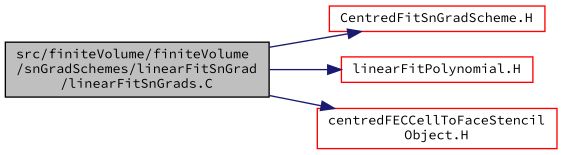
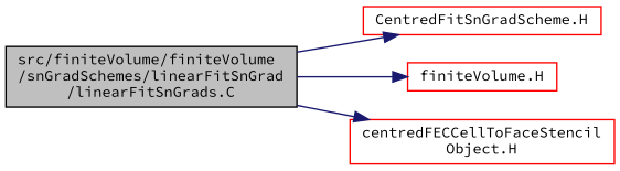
  digraph {
    rankdir=LR
    fontname="Source Code Pro"
    node [color=red fontname="Source Code Pro" fontsize=10 shape=record]
    edge [color=midnightblue fontname="Source Code Pro" fontsize=10 labelfontname=Helvetica labelfontsize=10 style=solid]
    n1 [color=black fillcolor=grey75 fontcolor=black height=0.2 label="src/finiteVolume/finiteVolume\l/snGradSchemes/linearFitSnGrad\l/linearFitSnGrads.C" style=filled width=0.4]
    n2 [height=0.2 label="CentredFitSnGradScheme.H" width=0.4]
-   n3 [height=0.2 label="linearFitPolynomial.H" width=0.4]
+   n3 [height=0.2 label="finiteVolume.H" width=0.4]
    n4 [height=0.2 label="centredFECCellToFaceStencil\lObject.H" width=0.4]
    n1 -> n2
    n1 -> n3
    n1 -> n4
  }
